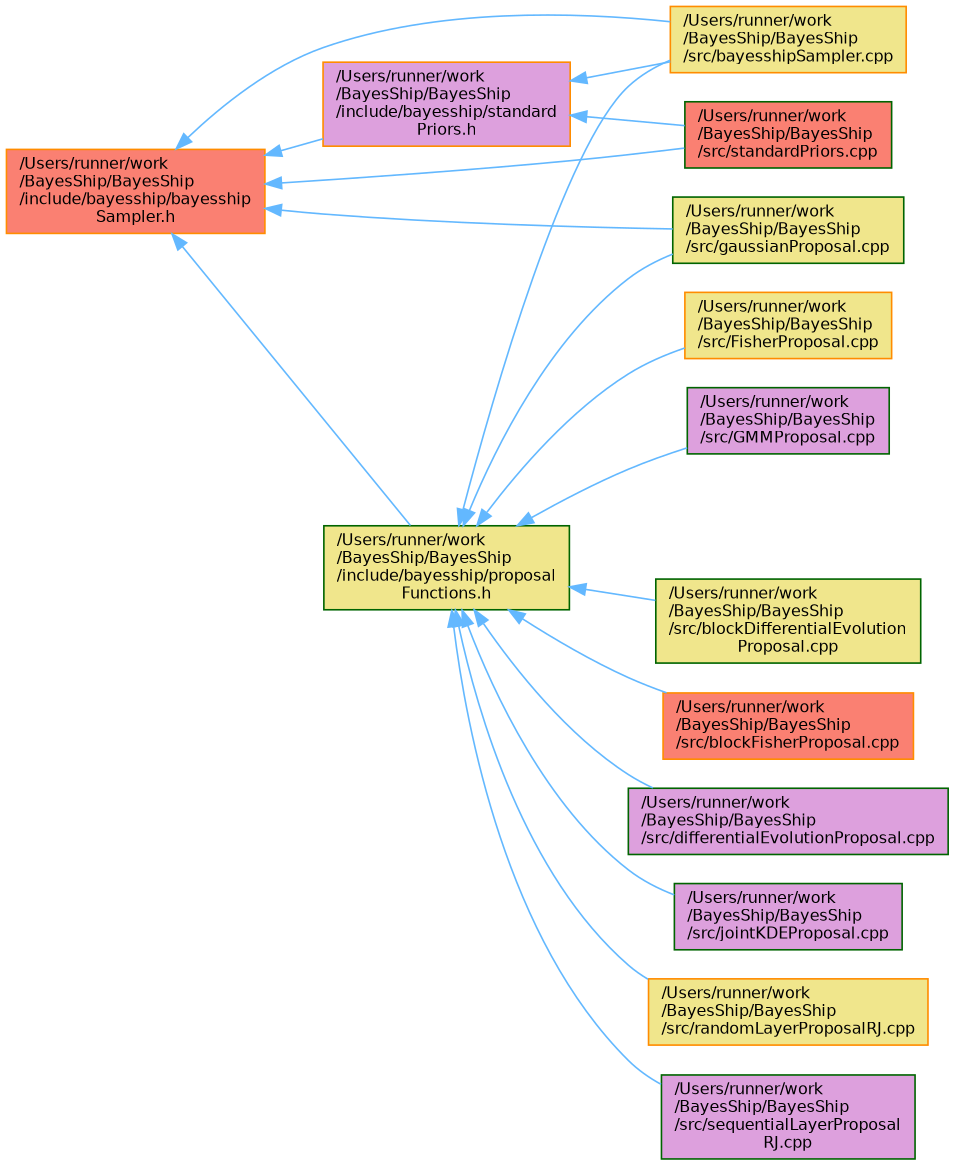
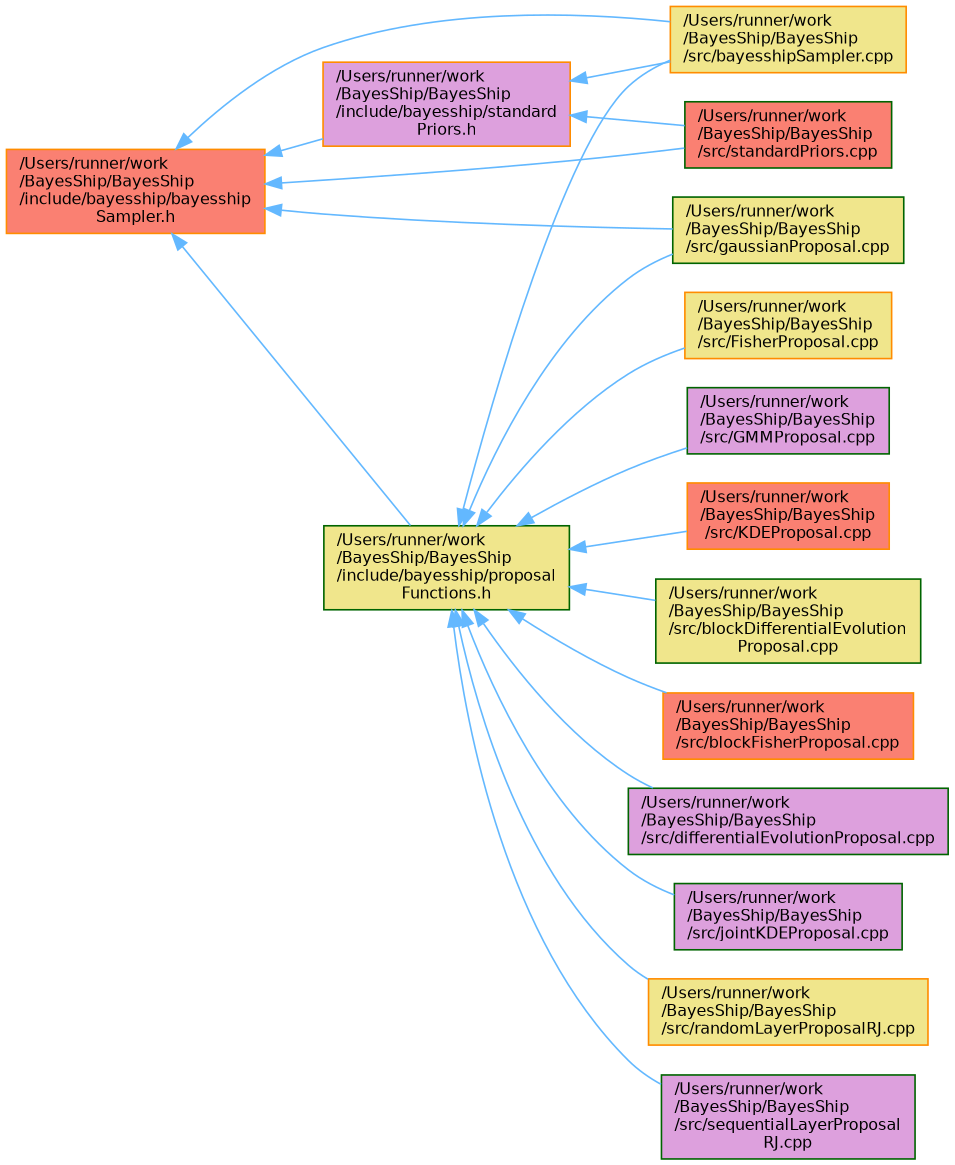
  digraph {
    rankdir=LR
    node [color=darkgreen fillcolor=khaki fontname=Helvetica fontsize=10 shape=box style=filled]
    edge [color=steelblue1 dir=back fontname=Helvetica fontsize=10 labelfontname=Helvetica labelfontsize=10 style=solid]
    n1 [color=darkorange fillcolor=salmon fontcolor=black height=0.2 label="/Users/runner/work\l/BayesShip/BayesShip\l/include/bayesship/bayesship\lSampler.h" width=0.4]
    n2 [height=0.2 label="/Users/runner/work\l/BayesShip/BayesShip\l/include/bayesship/proposal\lFunctions.h" width=0.4]
    n3 [color=darkorange height=0.2 label="/Users/runner/work\l/BayesShip/BayesShip\l/src/bayesshipSampler.cpp" width=0.4]
    n4 [height=0.2 label="/Users/runner/work\l/BayesShip/BayesShip\l/src/gaussianProposal.cpp" width=0.4]
    n5 [color=darkorange fillcolor=plum height=0.2 label="/Users/runner/work\l/BayesShip/BayesShip\l/include/bayesship/standard\lPriors.h" width=0.4]
    n6 [fillcolor=salmon height=0.2 label="/Users/runner/work\l/BayesShip/BayesShip\l/src/standardPriors.cpp" width=0.4]
    n7 [color=darkorange height=0.2 label="/Users/runner/work\l/BayesShip/BayesShip\l/src/FisherProposal.cpp" width=0.4]
    n8 [fillcolor=plum height=0.2 label="/Users/runner/work\l/BayesShip/BayesShip\l/src/GMMProposal.cpp" width=0.4]
+   n9 [color=darkorange fillcolor=salmon height=0.2 label="/Users/runner/work\l/BayesShip/BayesShip\l/src/KDEProposal.cpp" width=0.4]
    n10 [height=0.2 label="/Users/runner/work\l/BayesShip/BayesShip\l/src/blockDifferentialEvolution\lProposal.cpp" width=0.4]
    n11 [color=darkorange fillcolor=salmon height=0.2 label="/Users/runner/work\l/BayesShip/BayesShip\l/src/blockFisherProposal.cpp" width=0.4]
    n12 [fillcolor=plum height=0.2 label="/Users/runner/work\l/BayesShip/BayesShip\l/src/differentialEvolutionProposal.cpp" width=0.4]
    n13 [fillcolor=plum height=0.2 label="/Users/runner/work\l/BayesShip/BayesShip\l/src/jointKDEProposal.cpp" width=0.4]
    n14 [color=darkorange height=0.2 label="/Users/runner/work\l/BayesShip/BayesShip\l/src/randomLayerProposalRJ.cpp" width=0.4]
    n15 [fillcolor=plum height=0.2 label="/Users/runner/work\l/BayesShip/BayesShip\l/src/sequentialLayerProposal\lRJ.cpp" width=0.4]
    n1 -> n2
    n1 -> n3
    n1 -> n4
    n1 -> n5
    n1 -> n6
    n2 -> n3
    n2 -> n4
    n2 -> n7
    n2 -> n8
+   n2 -> n9
    n2 -> n10
    n2 -> n11
    n2 -> n12
    n2 -> n13
    n2 -> n14
    n2 -> n15
    n5 -> n3
    n5 -> n6
  }
